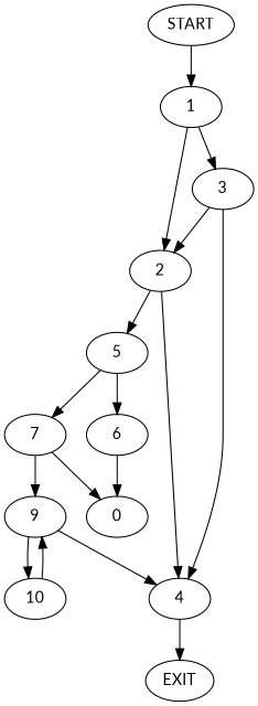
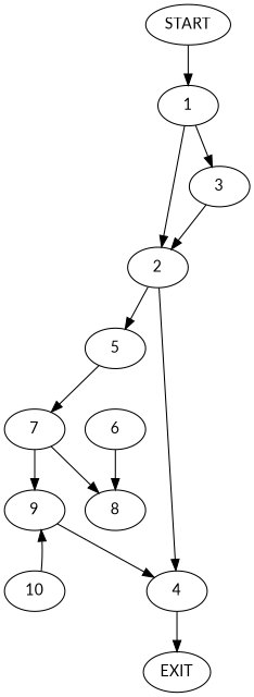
  digraph {
    fontname=Lato
    node [fontname=Lato]
    edge [fontname=Lato]
    n1 [label=START]
    1
    2
    3
    n5 [label=EXIT]
    4
    5
    6
    7
-   8 [label=0]
+   8
    9
    10
    n1 -> 1
    1 -> 2
    1 -> 3
    2 -> 4
    2 -> 5
    3 -> 2
-   3 -> 4
    4 -> n5
-   5 -> 6
    5 -> 7
    6 -> 8
    7 -> 8
    7 -> 9
    9 -> 4
-   9 -> 10
    10 -> 9
  }
